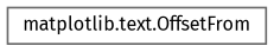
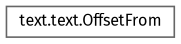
  digraph {
    rankdir=LR
    fontname="Fira Sans"
-   n1 [color=grey40 fillcolor=white fontname="Fira Sans" fontsize=10 height=0.2 label="matplotlib.text.OffsetFrom" shape=box style=filled width=0.4]
+   n1 [color=grey40 fillcolor=white fontname="Fira Sans" fontsize=10 height=0.2 label="text.text.OffsetFrom" shape=box style=filled width=0.4]
  }
